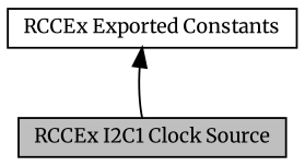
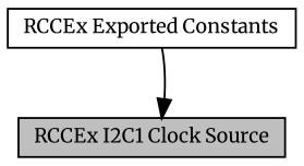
  digraph {
    rankdir=TB
    fontname=Merriweather
    node [color=black fontname=Merriweather fontsize=10 shape=record style=filled]
    n1 [fillcolor=white height=0.2 label="RCCEx Exported Constants" width=0.4]
    n2 [fillcolor=grey75 fontcolor=black height=0.2 label="RCCEx I2C1 Clock Source" width=0.4]
-   n1 -> n2 [dir=back fontname=Merriweather fontsize=10 labelfontname=Helvetica labelfontsize=10 shape=plaintext style=solid]
+   n2 -> n1 [dir=back fontname=Merriweather fontsize=10 labelfontname=Helvetica labelfontsize=10 shape=plaintext style=solid]
  }
